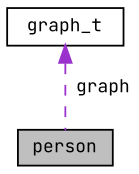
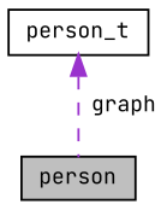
  digraph {
    fontname="JetBrains Mono"
    node [color=black fontname="JetBrains Mono" fontsize=10 shape=record style=filled]
    n1 [fillcolor=grey75 fontcolor=black height=0.2 label=person width=0.4]
-   n2 [fillcolor=white height=0.2 label=graph_t width=0.4]
+   n2 [fillcolor=white height=0.2 label=person_t width=0.4]
    n2 -> n1 [color=darkorchid3 dir=back fontname="JetBrains Mono" fontsize=10 label=" graph" labelfontname=Helvetica labelfontsize=10 style=dashed]
  }
